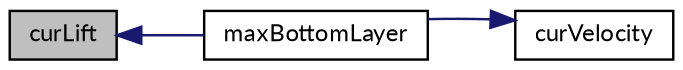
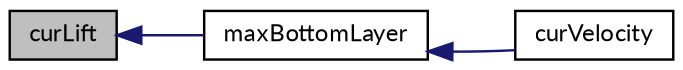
  digraph {
    fontname=Lato
    rankdir=LR
    node [color=black fontname=Lato fontsize=10 shape=record]
    edge [color=midnightblue dir=back fontname=Lato fontsize=10 labelfontname=Helvetica labelfontsize=10 style=solid]
    n1 [fillcolor=grey75 fontcolor=black height=0.2 label=curLift style=filled width=0.4]
    n2 [height=0.2 label=maxBottomLayer width=0.4]
    n3 [height=0.2 label=curVelocity width=0.4]
    n1 -> n2
-   n3 -> n2
+   n2 -> n3
  }
